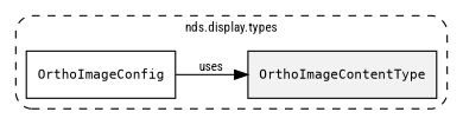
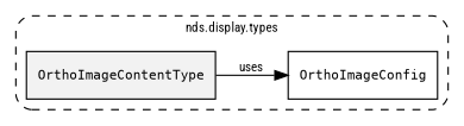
  digraph {
    fontsize=10
    rankdir=LR
    fontname="Roboto Condensed"
    node [fontsize=10 shape=box fontname="Roboto Condensed"]
    n1 [fillcolor="#0000000D" label=<<font face="monospace"><table align="center" border="0" cellspacing="0" cellpadding="0"><tr><td href="../../../content/packages/nds.display.types.html#Enum-OrthoImageContentType" title="Enum defined in nds.display.types">OrthoImageContentType</td></tr></table></font>> style=filled]
    n2 [label=<<font face="monospace"><table align="center" border="0" cellspacing="0" cellpadding="0"><tr><td href="../../../content/packages/nds.display.types.html#Structure-OrthoImageConfig" title="Structure defined in nds.display.types">OrthoImageConfig</td></tr></table></font>>]
    subgraph cluster_1 {
      label="nds.display.types"
      style="dashed, rounded"
      n1
      n2
    }
-   n2 -> n1 [fontsize=10 label=uses fontname="Roboto Condensed"]
+   n1 -> n2 [fontsize=10 label=uses fontname="Roboto Condensed"]
  }
